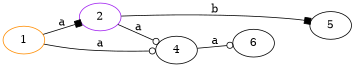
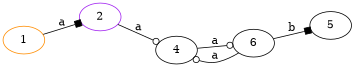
  strict digraph {
    rankdir=LR
    node [color=black]
    edge [arrowhead=odot]
    2 [color=purple]
    4
    5
    6
    1 [color=darkorange]
    2 -> 4 [label=a]
-   2 -> 5 [arrowhead=box label=b]
+   6 -> 5 [arrowhead=box label=b]
    4 -> 6 [label=a]
-   1 -> 4 [label=a]
+   6 -> 4 [label=a]
    1 -> 2 [arrowhead=box label=a]
  }
